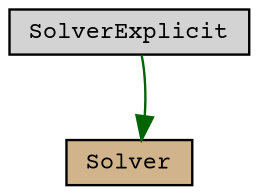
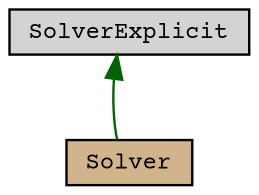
  digraph {
    fontname="Courier Prime"
    node [color=black fontname="Courier Prime" fontsize=10 shape=box style=filled]
    n1 [fillcolor=lightgrey fontcolor=black height=0.2 label=SolverExplicit width=0.4]
    n2 [fillcolor=tan height=0.2 label=Solver width=0.4]
-   n2 -> n1 [color=darkgreen dir=back fontname="Courier Prime" fontsize=10 labelfontname=Helvetica labelfontsize=10 style=solid]
+   n1 -> n2 [color=darkgreen dir=back fontname="Courier Prime" fontsize=10 labelfontname=Helvetica labelfontsize=10 style=solid]
  }
